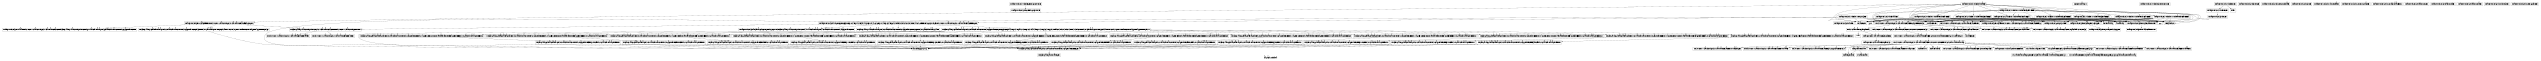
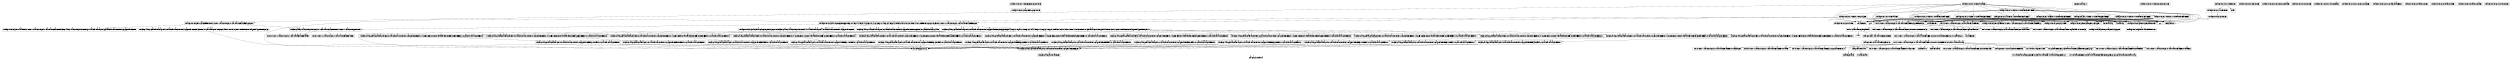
  digraph {
    label="Call graph: min_fire.ll"
    node [shape=record]
    n1 [label="{_ZN9LAMMPS_NS7MinFireC2EPNS_6LAMMPSE}"]
    n2 [label="{_ZN9LAMMPS_NS3MinC2EPNS_6LAMMPSE}"]
    n3 [label="{_ZN9LAMMPS_NS7MinFire4initEv}"]
    n4 [label="{_ZN9LAMMPS_NS3Min4initEv}"]
    n5 [label="{_ZNSaIcEC1Ev}"]
    n6 [label="{_ZNSt7__cxx1112basic_stringIcSt11char_traitsIcESaIcEEC2IS3_EEPKcRKS3_}"]
    n7 [label="{_ZNSaIcED1Ev}"]
    n8 [label="{_ZNSt7__cxx1112basic_stringIcSt11char_traitsIcESaIcEED1Ev}"]
    n9 [label="{_ZN9LAMMPS_NS5Error3allERKNSt7__cxx1112basic_stringIcSt11char_traitsIcESaIcEEEiS8_}"]
    n10 [label="{_ZNSt7__cxx1112basic_stringIcSt11char_traitsIcESaIcEE13_M_local_dataEv}"]
    n11 [label="{_ZNSt7__cxx1112basic_stringIcSt11char_traitsIcESaIcEE12_Alloc_hiderC1EPcRKS3_}"]
    n12 [label="{_ZNSt11char_traitsIcE6lengthEPKc}"]
    n13 [label="{_ZNSt7__cxx1112basic_stringIcSt11char_traitsIcESaIcEE12_M_constructIPKcEEvT_S8_}"]
    n14 [label="{_ZNSt7__cxx1112basic_stringIcSt11char_traitsIcESaIcEE12_Alloc_hiderD2Ev}"]
    n15 [label="{_ZN9__gnu_cxx11char_traitsIcE6lengthEPKc}"]
    n16 [label="{strlen}"]
    n17 [label="{_ZNSt7__cxx1112basic_stringIcSt11char_traitsIcESaIcEE16_M_construct_auxIPKcEEvT_S8_St12__false_type}"]
    n18 [label="{_ZNSaIcED2Ev}"]
    n19 [label="{_ZN9__gnu_cxx11char_traitsIcE2eqERKcS3_}"]
    n20 [label="{_ZNSt7__cxx1112basic_stringIcSt11char_traitsIcESaIcEE12_M_constructIPKcEEvT_S8_St20forward_iterator_tag}"]
    n21 [label="{__gxx_personality_v0}"]
    n22 [label="{_ZN9LAMMPS_NS7MinFire11setup_styleEv}"]
    n23 [label="{llvm.memcpy.p0.p0.i64}"]
    n24 [label="{_ZN9LAMMPS_NS5utils7logmesgIJRPcRA5_KcRA10_S4_RA7_S4_RA9_S4_SA_RA12_S4_S6_S6_RA11_S4_RA13_S4_RA8_S4_RdRiSL_SL_SL_SL_SL_SL_RPS4_SO_SO_EEEvPNS_6LAMMPSERKNSt7__cxx1112basic_stringIcSt11char_traitsIcESaIcEEEDpOT_}"]
    n25 [label="{_ZN3fmt6v9_lmp17basic_string_viewIcEC2ISt11char_traitsIcESaIcEEERKNSt7__cxx1112basic_stringIcT_T0_EE}"]
    n26 [label="{_ZN3fmt6v9_lmp16make_format_argsINS0_20basic_format_contextINS0_8appenderEcEEJRPcRA5_KcRA10_S7_RA7_S7_RA9_S7_SD_RA12_S7_S9_S9_RA11_S7_RA13_S7_RA8_S7_RdRiSO_SO_SO_SO_SO_SO_RPS7_SR_SR_EEENS0_16format_arg_storeIT_JDpNSt9remove_cvINSt16remove_referenceIT0_E4typeEE4typeEEEEDpOSW_}"]
    n27 [label="{_ZN3fmt6v9_lmp17basic_format_argsINS0_20basic_format_contextINS0_8appenderEcEEEC2EyPKNS0_16basic_format_argIS4_EE}"]
    n28 [label="{_ZN9LAMMPS_NS5utils15fmtargs_logmesgEPNS_6LAMMPSEN3fmt6v9_lmp17basic_string_viewIcEENS4_17basic_format_argsINS4_20basic_format_contextINS4_8appenderEcEEEE}"]
    n29 [label="{_ZNKSt7__cxx1112basic_stringIcSt11char_traitsIcESaIcEE4dataEv}"]
    n30 [label="{_ZNKSt7__cxx1112basic_stringIcSt11char_traitsIcESaIcEE4sizeEv}"]
    n31 [label="{_ZN3fmt6v9_lmp6detail8make_argILb0ENS0_20basic_format_contextINS0_8appenderEcEELNS1_4typeE12ERPcTnNSt9enable_ifIXntT_EiE4typeELi0EEENS0_16basic_format_argIT0_EEOT2_}"]
    n32 [label="{_ZN3fmt6v9_lmp6detail8make_argILb0ENS0_20basic_format_contextINS0_8appenderEcEELNS1_4typeE12ERA5_KcTnNSt9enable_ifIXntT_EiE4typeELi0EEENS0_16basic_format_argIT0_EEOT2_}"]
    n33 [label="{_ZN3fmt6v9_lmp6detail8make_argILb0ENS0_20basic_format_contextINS0_8appenderEcEELNS1_4typeE12ERA10_KcTnNSt9enable_ifIXntT_EiE4typeELi0EEENS0_16basic_format_argIT0_EEOT2_}"]
    n34 [label="{_ZN3fmt6v9_lmp6detail8make_argILb0ENS0_20basic_format_contextINS0_8appenderEcEELNS1_4typeE12ERA7_KcTnNSt9enable_ifIXntT_EiE4typeELi0EEENS0_16basic_format_argIT0_EEOT2_}"]
    n35 [label="{_ZN3fmt6v9_lmp6detail8make_argILb0ENS0_20basic_format_contextINS0_8appenderEcEELNS1_4typeE12ERA9_KcTnNSt9enable_ifIXntT_EiE4typeELi0EEENS0_16basic_format_argIT0_EEOT2_}"]
    n36 [label="{_ZN3fmt6v9_lmp6detail8make_argILb0ENS0_20basic_format_contextINS0_8appenderEcEELNS1_4typeE12ERA12_KcTnNSt9enable_ifIXntT_EiE4typeELi0EEENS0_16basic_format_argIT0_EEOT2_}"]
    n37 [label="{_ZN3fmt6v9_lmp6detail8make_argILb0ENS0_20basic_format_contextINS0_8appenderEcEELNS1_4typeE12ERPKcTnNSt9enable_ifIXntT_EiE4typeELi0EEENS0_16basic_format_argIT0_EEOT2_}"]
    n38 [label="{_ZN3fmt6v9_lmp6detail8make_argILb0ENS0_20basic_format_contextINS0_8appenderEcEELNS1_4typeE10ERdTnNSt9enable_ifIXntT_EiE4typeELi0EEENS0_16basic_format_argIT0_EEOT2_}"]
    n39 [label="{_ZN3fmt6v9_lmp6detail8make_argILb0ENS0_20basic_format_contextINS0_8appenderEcEELNS1_4typeE12ERA11_KcTnNSt9enable_ifIXntT_EiE4typeELi0EEENS0_16basic_format_argIT0_EEOT2_}"]
    n40 [label="{_ZN3fmt6v9_lmp6detail8make_argILb0ENS0_20basic_format_contextINS0_8appenderEcEELNS1_4typeE12ERA13_KcTnNSt9enable_ifIXntT_EiE4typeELi0EEENS0_16basic_format_argIT0_EEOT2_}"]
    n41 [label="{_ZN3fmt6v9_lmp6detail8make_argILb0ENS0_20basic_format_contextINS0_8appenderEcEELNS1_4typeE12ERA8_KcTnNSt9enable_ifIXntT_EiE4typeELi0EEENS0_16basic_format_argIT0_EEOT2_}"]
    n42 [label="{_ZN3fmt6v9_lmp6detail8make_argILb0ENS0_20basic_format_contextINS0_8appenderEcEELNS1_4typeE1ERiTnNSt9enable_ifIXntT_EiE4typeELi0EEENS0_16basic_format_argIT0_EEOT2_}"]
    n43 [label="{_ZNSt7__cxx1112basic_stringIcSt11char_traitsIcESaIcEE13_M_set_lengthEm}"]
    n44 [label="{_ZSt10__distanceIPKcENSt15iterator_traitsIT_E15difference_typeES3_S3_St26random_access_iterator_tag}"]
    n45 [label="{_ZN3fmt6v9_lmp6detail8make_argINS0_20basic_format_contextINS0_8appenderEcEERPcEENS0_16basic_format_argIT_EEOT0_}"]
    n46 [label="{_ZN3fmt6v9_lmp6detail8make_argINS0_20basic_format_contextINS0_8appenderEcEERA5_KcEENS0_16basic_format_argIT_EEOT0_}"]
    n47 [label="{_ZN3fmt6v9_lmp6detail8make_argINS0_20basic_format_contextINS0_8appenderEcEERA10_KcEENS0_16basic_format_argIT_EEOT0_}"]
    n48 [label="{_ZN3fmt6v9_lmp6detail8make_argINS0_20basic_format_contextINS0_8appenderEcEERA7_KcEENS0_16basic_format_argIT_EEOT0_}"]
    n49 [label="{_ZN3fmt6v9_lmp6detail8make_argINS0_20basic_format_contextINS0_8appenderEcEERA9_KcEENS0_16basic_format_argIT_EEOT0_}"]
    n50 [label="{_ZN3fmt6v9_lmp6detail8make_argINS0_20basic_format_contextINS0_8appenderEcEERA12_KcEENS0_16basic_format_argIT_EEOT0_}"]
    n51 [label="{_ZN3fmt6v9_lmp6detail8make_argINS0_20basic_format_contextINS0_8appenderEcEERPKcEENS0_16basic_format_argIT_EEOT0_}"]
    n52 [label="{_ZN3fmt6v9_lmp6detail8make_argINS0_20basic_format_contextINS0_8appenderEcEERdEENS0_16basic_format_argIT_EEOT0_}"]
    n53 [label="{_ZN3fmt6v9_lmp6detail8make_argINS0_20basic_format_contextINS0_8appenderEcEERA11_KcEENS0_16basic_format_argIT_EEOT0_}"]
    n54 [label="{_ZN3fmt6v9_lmp6detail8make_argINS0_20basic_format_contextINS0_8appenderEcEERA13_KcEENS0_16basic_format_argIT_EEOT0_}"]
    n55 [label="{_ZN3fmt6v9_lmp6detail8make_argINS0_20basic_format_contextINS0_8appenderEcEERA8_KcEENS0_16basic_format_argIT_EEOT0_}"]
    n56 [label="{_ZN3fmt6v9_lmp6detail8make_argINS0_20basic_format_contextINS0_8appenderEcEERiEENS0_16basic_format_argIT_EEOT0_}"]
    n57 [label="{_ZN9LAMMPS_NS7MinFire13reset_vectorsEv}"]
    n58 [label="{_ZN9LAMMPS_NS7MinFire7iterateEi}"]
    n59 [label="{_ZN9LAMMPS_NS7MinFire11run_iterateILi0ELb1EEEii}"]
    n60 [label="{_ZN9LAMMPS_NS7MinFire11run_iterateILi0ELb0EEEii}"]
    n61 [label="{_ZN9LAMMPS_NS7MinFire11run_iterateILi1ELb1EEEii}"]
    n62 [label="{_ZN9LAMMPS_NS7MinFire11run_iterateILi1ELb0EEEii}"]
    n63 [label="{_ZN9LAMMPS_NS7MinFire11run_iterateILi2ELb1EEEii}"]
    n64 [label="{_ZN9LAMMPS_NS7MinFire11run_iterateILi2ELb0EEEii}"]
    n65 [label="{_ZN9LAMMPS_NS7MinFire11run_iterateILi3ELb1EEEii}"]
    n66 [label="{_ZN9LAMMPS_NS7MinFire11run_iterateILi3ELb0EEEii}"]
    n67 [label="{_ZN9LAMMPS_NS5Error3allIJRiiEEEvRKNSt7__cxx1112basic_stringIcSt11char_traitsIcESaIcEEEiSA_DpOT_}"]
    n68 [label="{_ZN9LAMMPS_NS5Timer13check_timeoutEi}"]
    n69 [label="{llvm.fmuladd.f64}"]
    n70 [label="{_ZN9LAMMPS_NS5Timer5stampENS0_5ttypeE}"]
    n71 [label="{_ZN9LAMMPS_NS6Output5writeEl}"]
    n72 [label="{llvm.fabs.f64}"]
    n73 [label="{sqrt}"]
    n74 [label="{pow}"]
    n75 [label="{MPI_Allreduce}"]
    n76 [label="{_ZN3fmt6v9_lmp16make_format_argsINS0_20basic_format_contextINS0_8appenderEcEEJRiS5_EEENS0_16format_arg_storeIT_JDpNSt9remove_cvINSt16remove_referenceIT0_E4typeEE4typeEEEEDpOSA_}"]
    n77 [label="{_ZN9LAMMPS_NS5Error4_allERKNSt7__cxx1112basic_stringIcSt11char_traitsIcESaIcEEEiN3fmt6v9_lmp17basic_string_viewIcEENSA_17basic_format_argsINSA_20basic_format_contextINSA_8appenderEcEEEE}"]
    n78 [label="{_ZN9LAMMPS_NS5Timer14_check_timeoutEv}"]
    n79 [label="{_ZN9LAMMPS_NS5Timer6_stampENS0_5ttypeE}"]
    n80 [label="{_ZN9LAMMPS_NS7MinFireD2Ev}"]
    n81 [label="{_ZN9LAMMPS_NS3MinD2Ev}"]
    n82 [label="{_ZN9LAMMPS_NS7MinFireD0Ev}"]
    n83 [label="{_ZdlPv}"]
    n84 [label="{_ZN9LAMMPS_NS3Min5setupEi}"]
    n85 [label="{_ZN9LAMMPS_NS3Min13setup_minimalEi}"]
    n86 [label="{_ZN9LAMMPS_NS3Min3runEi}"]
    n87 [label="{_ZN9LAMMPS_NS3Min11force_clearEv}"]
    n88 [label="{_ZN9LAMMPS_NS3Min12memory_usageEv}"]
    n89 [label="{_ZN9LAMMPS_NS3Min12modify_paramEiPPc}"]
    n90 [label="{_ZN9LAMMPS_NS3Min9fnorm_sqrEv}"]
    n91 [label="{_ZN9LAMMPS_NS3Min9fnorm_infEv}"]
    n92 [label="{_ZN9LAMMPS_NS3Min9fnorm_maxEv}"]
    n93 [label="{_ZN9LAMMPS_NS3Min10init_styleEv}"]
-   n94 [label="{_ZN9LAMMPS_NS3Min12energy_forceEi}"]
    n95 [label="{_ZN9__gnu_cxx17__is_null_pointerIKcEEbPT_}"]
    n96 [label="{_ZSt19__throw_logic_errorPKc}"]
    n97 [label="{_ZSt8distanceIPKcENSt15iterator_traitsIT_E15difference_typeES3_S3_}"]
    n98 [label="{_ZNSt7__cxx1112basic_stringIcSt11char_traitsIcESaIcEE9_M_createERmm}"]
    n99 [label="{_ZNSt7__cxx1112basic_stringIcSt11char_traitsIcESaIcEE7_M_dataEPc}"]
    n100 [label="{_ZNSt7__cxx1112basic_stringIcSt11char_traitsIcESaIcEE11_M_capacityEm}"]
    n101 [label="{_ZNKSt7__cxx1112basic_stringIcSt11char_traitsIcESaIcEE7_M_dataEv}"]
    n102 [label="{_ZNSt7__cxx1112basic_stringIcSt11char_traitsIcESaIcEE13_S_copy_charsEPcPKcS7_}"]
    n103 [label="{__cxa_begin_catch}"]
    n104 [label="{_ZNSt7__cxx1112basic_stringIcSt11char_traitsIcESaIcEE10_M_disposeEv}"]
    n105 [label="{__cxa_rethrow}"]
    n106 [label="{__cxa_end_catch}"]
    n107 [label="{__clang_call_terminate}"]
    n108 [label="{_ZSt19__iterator_categoryIPKcENSt15iterator_traitsIT_E17iterator_categoryERKS3_}"]
    n109 [label="{_ZSt9terminatev}"]
    n110 [label="{_ZN3fmt6v9_lmp16basic_format_argINS0_20basic_format_contextINS0_8appenderEcEEEC2Ev}"]
    n111 [label="{_ZN3fmt6v9_lmp9monostateC2Ev}"]
    n1 -> n2
    n3 -> n4
    n3 -> n5
    n3 -> n6
    n3 -> n7
    n3 -> n8
    n3 -> n9
    n6 -> n10
    n6 -> n11
    n6 -> n12
    n6 -> n13
    n6 -> n14
    n12 -> n15
    n12 -> n16
    n13 -> n17
    n14 -> n18
    n15 -> n19
    n17 -> n20
    n20 -> n43
    n20 -> n95
    n20 -> n96
    n20 -> n97
    n20 -> n98
    n20 -> n99
    n20 -> n100
    n20 -> n101
    n20 -> n102
    n20 -> n103
    n20 -> n104
    n20 -> n105
    n20 -> n106
    n20 -> n107
    n22 -> n5
    n22 -> n6
    n22 -> n7
    n22 -> n8
    n22 -> n23
    n22 -> n24
    n24 -> n25
    n24 -> n26
    n24 -> n27
    n24 -> n28
    n25 -> n29
    n25 -> n30
    n26 -> n23
    n26 -> n31
    n26 -> n32
    n26 -> n33
    n26 -> n34
    n26 -> n35
    n26 -> n36
    n26 -> n37
    n26 -> n38
    n26 -> n39
    n26 -> n40
    n26 -> n41
    n26 -> n42
    n31 -> n45
    n32 -> n46
    n33 -> n47
    n34 -> n48
    n35 -> n49
    n36 -> n50
    n37 -> n51
    n38 -> n52
    n39 -> n53
    n40 -> n54
    n41 -> n55
    n42 -> n56
    n45 -> n23
    n45 -> n110
    n46 -> n23
    n46 -> n110
    n47 -> n23
    n47 -> n110
    n48 -> n23
    n48 -> n110
    n49 -> n23
    n49 -> n110
    n50 -> n23
    n50 -> n110
    n51 -> n23
    n51 -> n110
    n52 -> n23
    n52 -> n110
    n53 -> n23
    n53 -> n110
    n54 -> n23
    n54 -> n110
    n55 -> n23
    n55 -> n110
    n56 -> n23
    n56 -> n110
    n58 -> n5
    n58 -> n6
    n58 -> n7
    n58 -> n8
    n58 -> n59
    n58 -> n60
    n58 -> n61
    n58 -> n62
    n58 -> n63
    n58 -> n64
    n58 -> n65
    n58 -> n66
    n58 -> n67
    n59 -> n5
    n59 -> n6
    n59 -> n7
    n59 -> n8
    n59 -> n9
    n59 -> n68
    n59 -> n69
    n59 -> n70
    n59 -> n71
    n59 -> n72
    n59 -> n73
    n59 -> n74
    n60 -> n6
    n60 -> n7
    n60 -> n8
    n60 -> n9
    n60 -> n68
    n60 -> n69
    n60 -> n70
    n60 -> n71
    n60 -> n72
    n60 -> n73
    n60 -> n75
    n61 -> n5
    n61 -> n6
    n61 -> n7
    n61 -> n8
    n61 -> n9
    n61 -> n68
    n61 -> n69
    n61 -> n70
    n61 -> n71
    n61 -> n72
    n61 -> n73
    n61 -> n74
    n61 -> n75
    n62 -> n5
    n62 -> n6
    n62 -> n7
    n62 -> n8
    n62 -> n9
    n62 -> n68
    n62 -> n69
    n62 -> n70
    n62 -> n71
    n62 -> n72
    n62 -> n73
    n62 -> n75
    n63 -> n5
    n63 -> n6
    n63 -> n7
    n63 -> n8
    n63 -> n9
    n63 -> n68
    n63 -> n69
    n63 -> n70
    n63 -> n71
    n63 -> n72
    n63 -> n73
    n63 -> n74
    n63 -> n75
    n64 -> n5
    n64 -> n6
    n64 -> n7
    n64 -> n8
    n64 -> n9
    n64 -> n68
    n64 -> n69
    n64 -> n70
    n64 -> n71
    n64 -> n72
    n64 -> n73
    n64 -> n75
    n65 -> n5
    n65 -> n6
    n65 -> n7
    n65 -> n8
    n65 -> n9
    n65 -> n61
    n65 -> n68
    n65 -> n69
    n65 -> n70
    n65 -> n71
    n65 -> n72
    n65 -> n73
    n65 -> n75
    n66 -> n5
    n66 -> n6
    n66 -> n7
    n66 -> n8
    n66 -> n9
    n66 -> n68
    n66 -> n69
    n66 -> n70
    n66 -> n71
    n66 -> n72
    n66 -> n73
    n66 -> n75
    n67 -> n25
    n67 -> n76
    n67 -> n77
    n68 -> n78
    n70 -> n79
    n76 -> n23
    n80 -> n81
    n82 -> n80
    n82 -> n83
    n97 -> n44
    n97 -> n108
    n107 -> n103
    n107 -> n109
    n110 -> n111
  }
